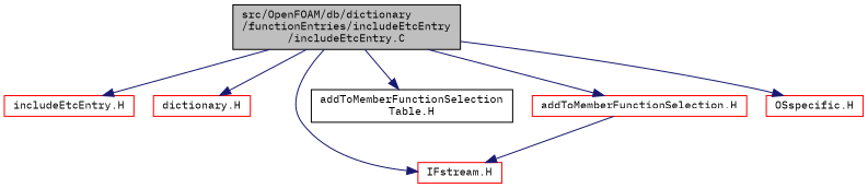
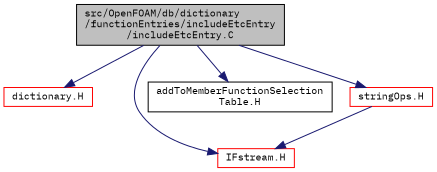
  digraph {
    fontname="IBM Plex Mono"
    node [color=red fontname="IBM Plex Mono" fontsize=10 shape=record]
    edge [color=midnightblue fontname="IBM Plex Mono" fontsize=10 labelfontname=Helvetica labelfontsize=10 style=solid]
    n1 [color=black fillcolor=grey75 fontcolor=black height=0.2 label="src/OpenFOAM/db/dictionary\l/functionEntries/includeEtcEntry\l/includeEtcEntry.C" style=filled width=0.4]
-   n2 [height=0.2 label="includeEtcEntry.H" width=0.4]
    n3 [height=0.2 label="dictionary.H" width=0.4]
    n4 [height=0.2 label="IFstream.H" width=0.4]
    n5 [color=black height=0.2 label="addToMemberFunctionSelection\lTable.H" width=0.4]
-   n6 [height=0.2 label="addToMemberFunctionSelection.H" width=0.4]
-   n7 [height=0.2 label="OSspecific.H" width=0.4]
-   n1 -> n2
+   n6 [height=0.2 label="stringOps.H" width=0.4]
    n1 -> n3
    n1 -> n4
    n1 -> n5
    n1 -> n6
-   n1 -> n7
    n6 -> n4
  }
